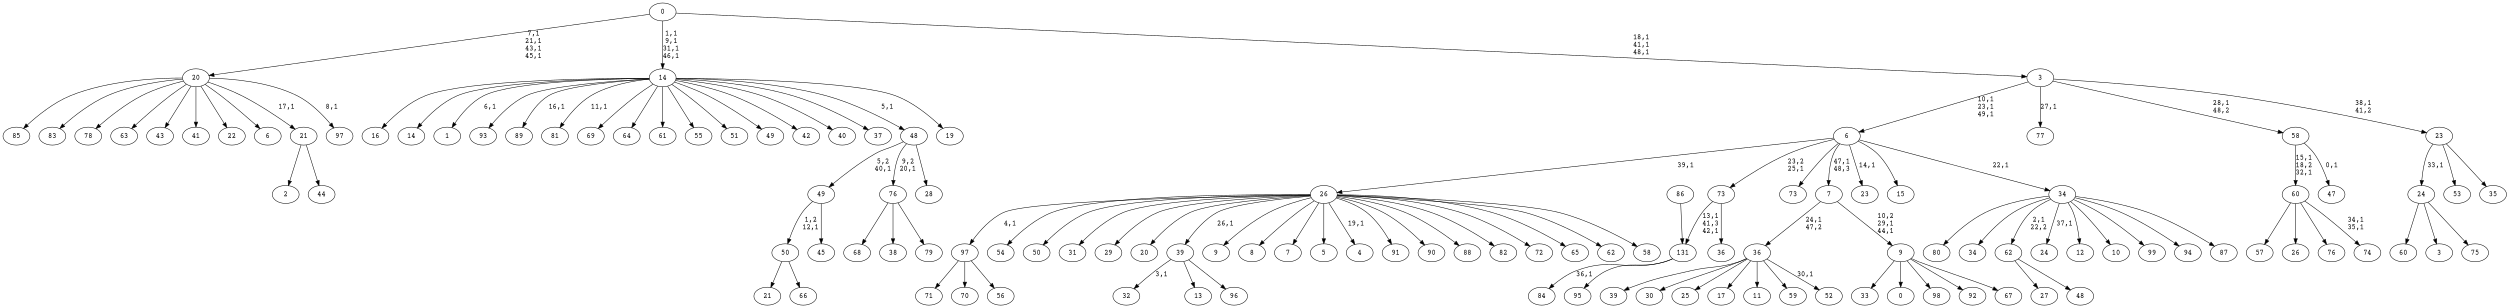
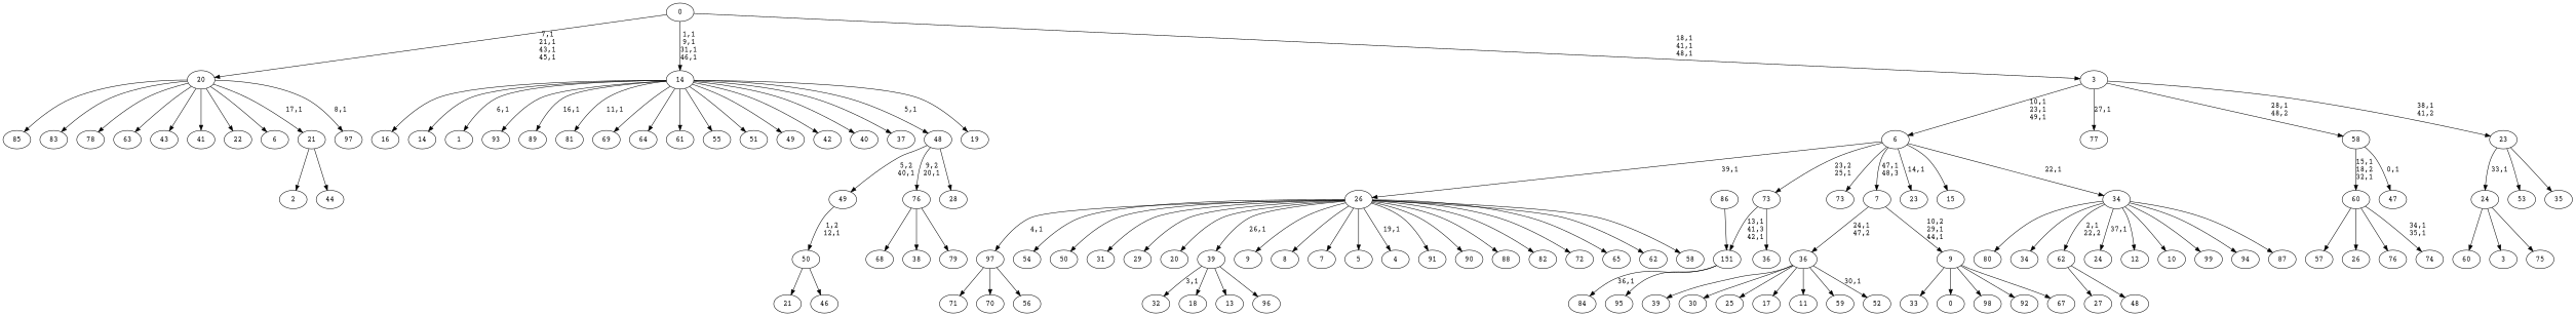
  digraph {
    fontname="Courier Prime"
    node [fontname="Courier Prime"]
    edge [fontname="Courier Prime"]
    n1 [label=99]
    n2 [label=98]
    n3 [label=97]
    n4 [label=96]
    n5 [label=95]
    n6 [label=94]
    n7 [label=93]
    n8 [label=92]
    n9 [label=91]
    n10 [label=90]
    n11 [label=89]
    n12 [label=88]
    n13 [label=87]
    n14 [label=86]
-   131
+   131 [label=151]
    n16 [label=85]
    n17 [label=84]
    n18 [label=83]
    n19 [label=82]
    n20 [label=81]
    n21 [label=80]
    n22 [label=79]
    n23 [label=78]
    n24 [label=77]
    n25 [label=76]
    n26 [label=75]
    n27 [label=74]
    n28 [label=73]
    n29 [label=72]
    n30 [label=71]
    n31 [label=70]
    n32 [label=69]
    n33 [label=68]
    n34 [label=67]
    n35 [label=65]
    n36 [label=64]
    n37 [label=63]
    n38 [label=62]
    n39 [label=61]
    n40 [label=60]
    n41 [label=59]
    n42 [label=58]
    n43 [label=57]
    n44 [label=56]
    97
    n46 [label=55]
    n47 [label=54]
    n48 [label=53]
    n49 [label=52]
    n50 [label=51]
    n51 [label=50]
    n52 [label=49]
    n53 [label=48]
    n54 [label=47]
-   n55 [label=66]
-   n56 [label=45]
+   n55 [label=46]
    n57 [label=44]
    n58 [label=43]
    n59 [label=42]
    n60 [label=41]
    n61 [label=40]
    n62 [label=39]
    n63 [label=38]
    76
    n65 [label=37]
    n66 [label=36]
    73
    n68 [label=35]
    n69 [label=34]
    n70 [label=33]
    n71 [label=32]
    n72 [label=31]
    n73 [label=30]
    n74 [label=29]
    n75 [label=28]
    n76 [label=27]
    62
    n78 [label=26]
    60
    58
    n81 [label=25]
    n82 [label=24]
    n83 [label=23]
    n84 [label=22]
    n85 [label=21]
    50
    49
    48
    n89 [label=20]
    n90 [label=19]
+   n91 [label=18]
    n92 [label=17]
    n93 [label=16]
    n94 [label=15]
    n95 [label=14]
    n96 [label=13]
    39
    n98 [label=12]
    n99 [label=11]
    36
    n101 [label=10]
    34
    n103 [label=9]
    n104 [label=8]
    n105 [label=7]
    n106 [label=6]
    n107 [label=5]
    n108 [label=4]
    26
    n110 [label=3]
    24
    23
    n113 [label=2]
    21
    20
    n116 [label=1]
    14
    n118 [label=0]
    9
    7
    6
    3
    0
    n14 -> 131
    131 -> n5
    131 -> n17 [label="36,1"]
    97 -> n30
    97 -> n31
    97 -> n44
    76 -> n22
    76 -> n33
    76 -> n63
    73 -> 131 [label="13,1\n41,3\n42,1"]
    73 -> n66
    62 -> n53
    62 -> n76
    60 -> n25
    60 -> n27 [label="34,1\n35,1"]
    60 -> n43
    60 -> n78
    58 -> n54 [label="0,1"]
    58 -> 60 [label="15,1\n18,2\n32,1"]
    50 -> n55
    50 -> n85
-   49 -> n56
    49 -> 50 [label="1,2\n12,1"]
    48 -> 76 [label="9,2\n20,1"]
    48 -> n75
    48 -> 49 [label="5,2\n40,1"]
    39 -> n4
    39 -> n71 [label="3,1"]
+   39 -> n91
    39 -> n96
    36 -> n41
    36 -> n49 [label="30,1"]
    36 -> n62
    36 -> n73
    36 -> n81
    36 -> n92
    36 -> n99
    34 -> n1
    34 -> n6
    34 -> n13
    34 -> n21
    34 -> n69
    34 -> 62 [label="2,1\n22,2"]
    34 -> n82 [label="37,1"]
    34 -> n98
    34 -> n101
    26 -> n9
    26 -> n10
    26 -> n12
    26 -> n19
    26 -> n29
    26 -> n35
    26 -> n38
    26 -> n42
    26 -> 97 [label="4,1"]
    26 -> n47
    26 -> n51
    26 -> n72
    26 -> n74
    26 -> n89
    26 -> 39 [label="26,1"]
    26 -> n103
    26 -> n104
    26 -> n105
    26 -> n107
    26 -> n108 [label="19,1"]
    24 -> n26
    24 -> n40
    24 -> n110
    23 -> n48
    23 -> n68
    23 -> 24 [label="33,1"]
    21 -> n57
    21 -> n113
    20 -> n3 [label="8,1"]
    20 -> n16
    20 -> n18
    20 -> n23
    20 -> n37
    20 -> n58
    20 -> n60
    20 -> n84
    20 -> n106
    20 -> 21 [label="17,1"]
    14 -> n7
    14 -> n11 [label="16,1"]
    14 -> n20 [label="11,1"]
    14 -> n32
    14 -> n36
    14 -> n39
    14 -> n46
    14 -> n50
    14 -> n52
    14 -> n59
    14 -> n61
    14 -> n65
    14 -> 48 [label="5,1"]
    14 -> n90
    14 -> n93
    14 -> n95
    14 -> n116 [label="6,1"]
    9 -> n2
    9 -> n8
    9 -> n34
    9 -> n70
    9 -> n118
    7 -> 36 [label="24,1\n47,2"]
    7 -> 9 [label="10,2\n29,1\n44,1"]
    6 -> n28
    6 -> 73 [label="23,2\n25,1"]
    6 -> n83 [label="14,1"]
    6 -> n94
    6 -> 34 [label="22,1"]
    6 -> 26 [label="39,1"]
    6 -> 7 [label="47,1\n48,3"]
    3 -> n24 [label="27,1"]
    3 -> 58 [label="28,1\n48,2"]
    3 -> 23 [label="38,1\n41,2"]
    3 -> 6 [label="10,1\n23,1\n49,1"]
    0 -> 20 [label="7,1\n21,1\n43,1\n45,1"]
    0 -> 14 [label="1,1\n9,1\n31,1\n46,1"]
    0 -> 3 [label="18,1\n41,1\n48,1"]
  }
